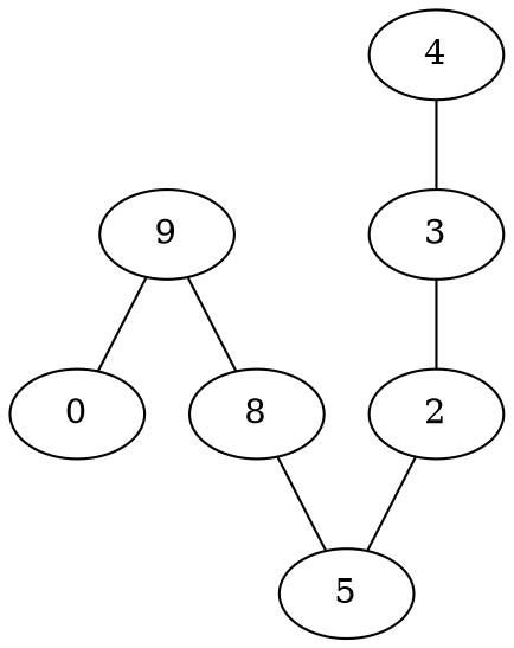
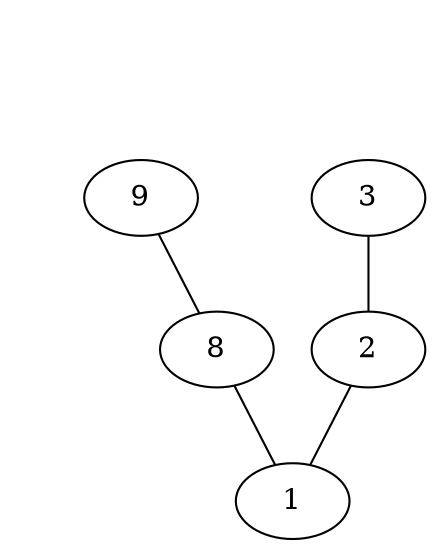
  graph {
-   n1 [label=0]
-   n2 [label=5]
+   n2 [label=1]
    n3 [label=2]
    n4 [label=3]
-   n5 [label=4]
    n6 [label=8]
    n7 [label=9]
    n3 -- n2
    n4 -- n3
-   n5 -- n4
    n6 -- n2
-   n7 -- n1
    n7 -- n6
  }
